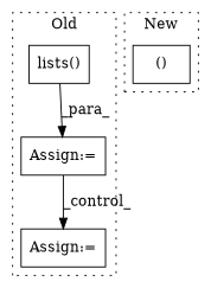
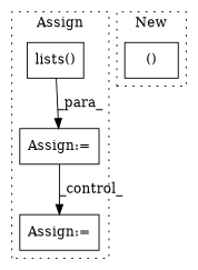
  digraph {
    node [a=68 l=3 shape=box]
    n1 [a=75 l="18,33" label="lists()" s="8928,8964"]
    n2 [label="Assign:=" s=8904]
    n3 [label="Assign:=" s=9266]
    n4 [a=54 l=20 label="()" s=8939]
    subgraph cluster_1 {
-     label=Old
+     label=Assign
      style=dotted
      n1
      n2
      n3
    }
    subgraph cluster_2 {
      label=New
      style=dotted
      n4
    }
    n1 -> n2 [label=_para_]
    n2 -> n3 [label=_control_]
  }
